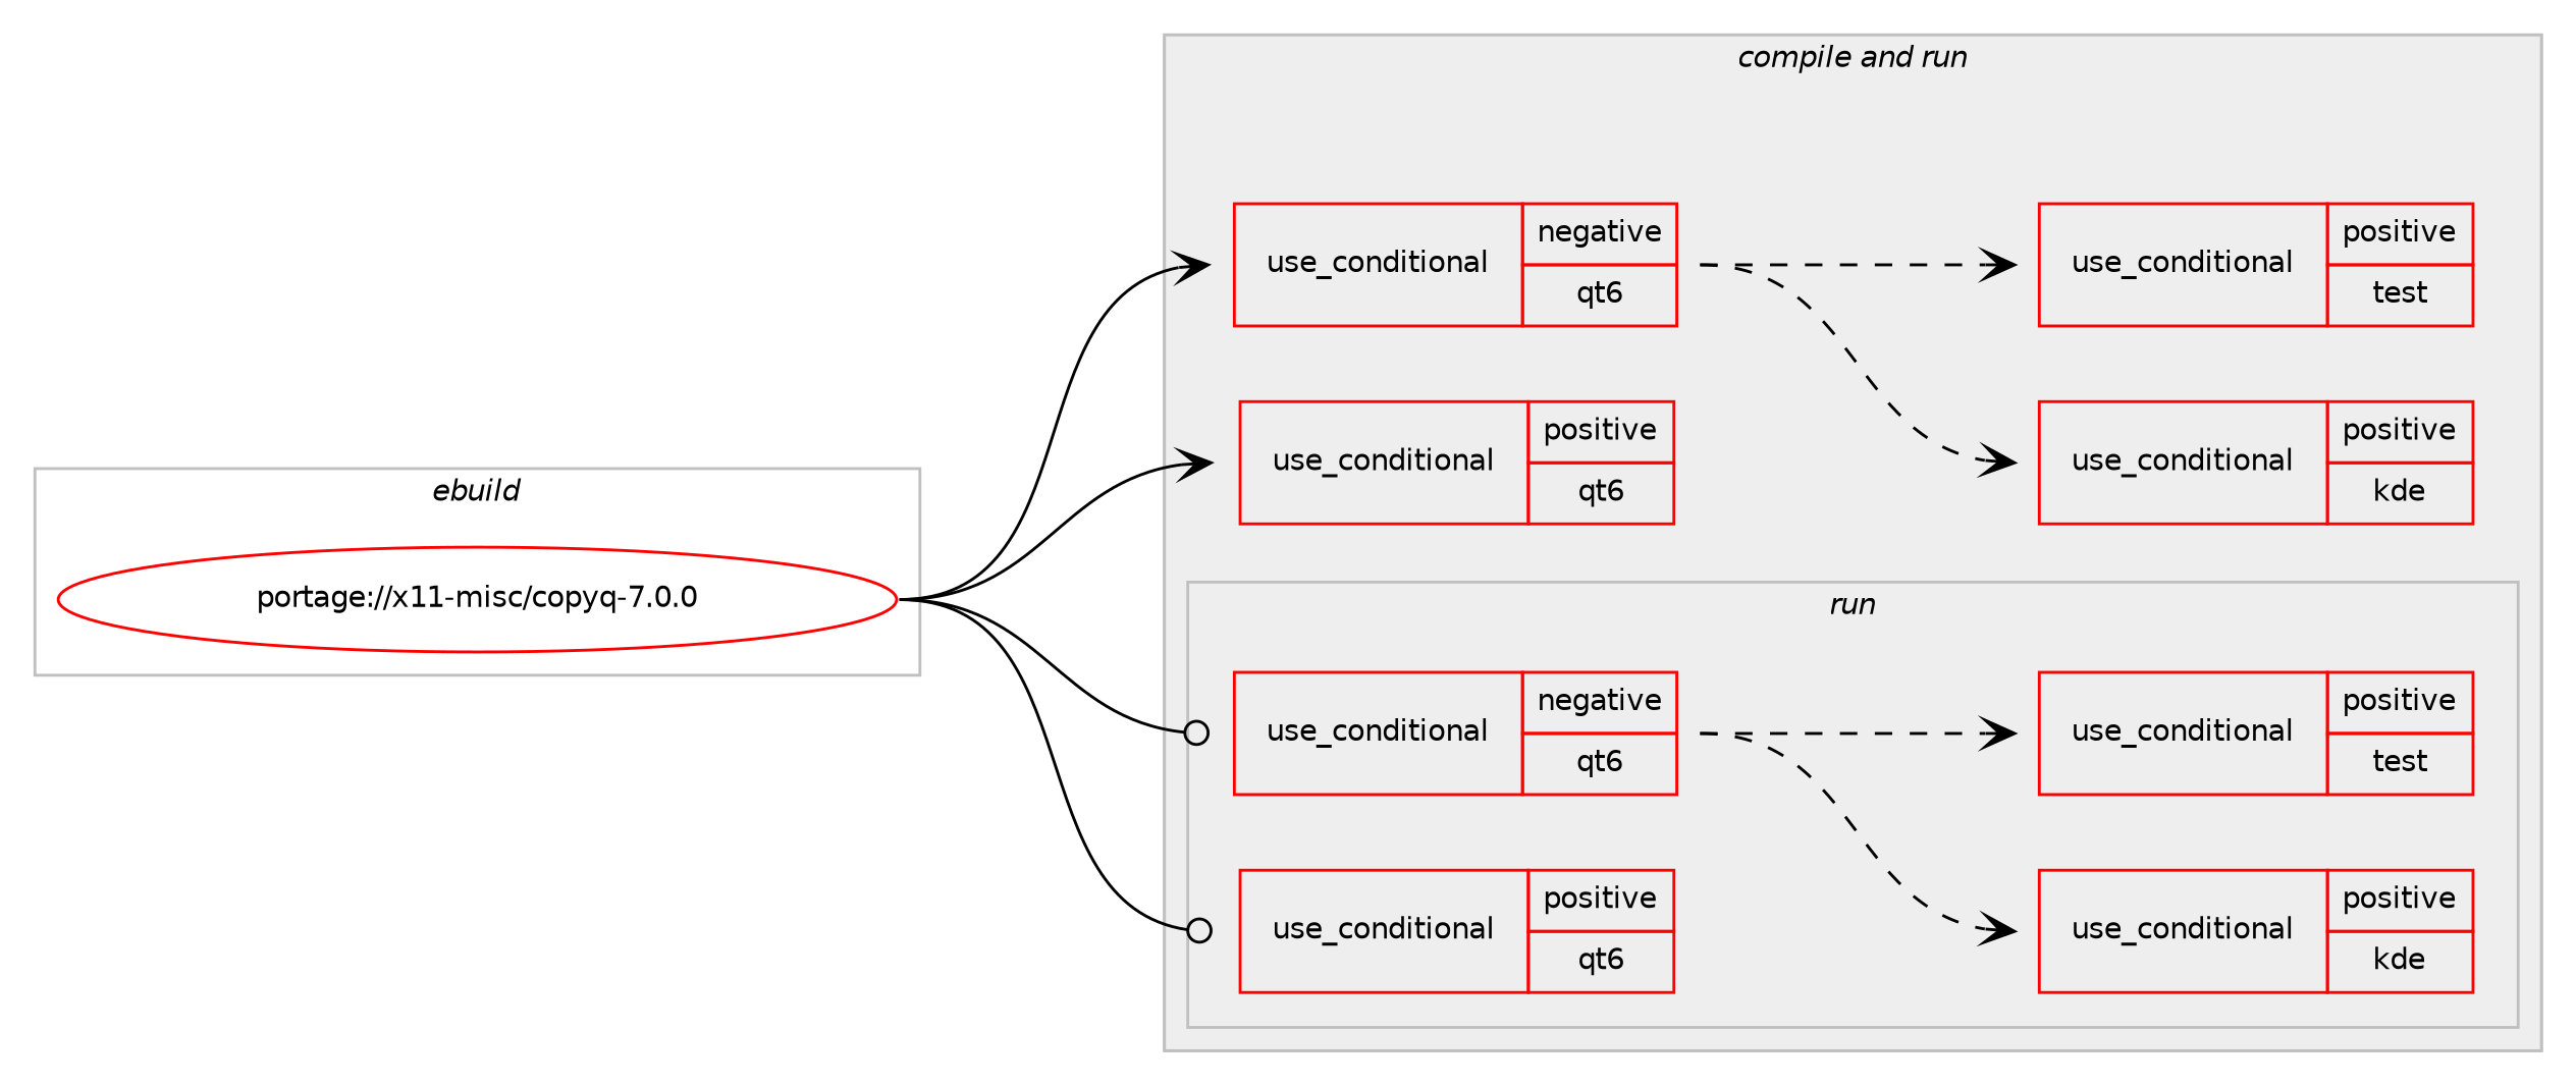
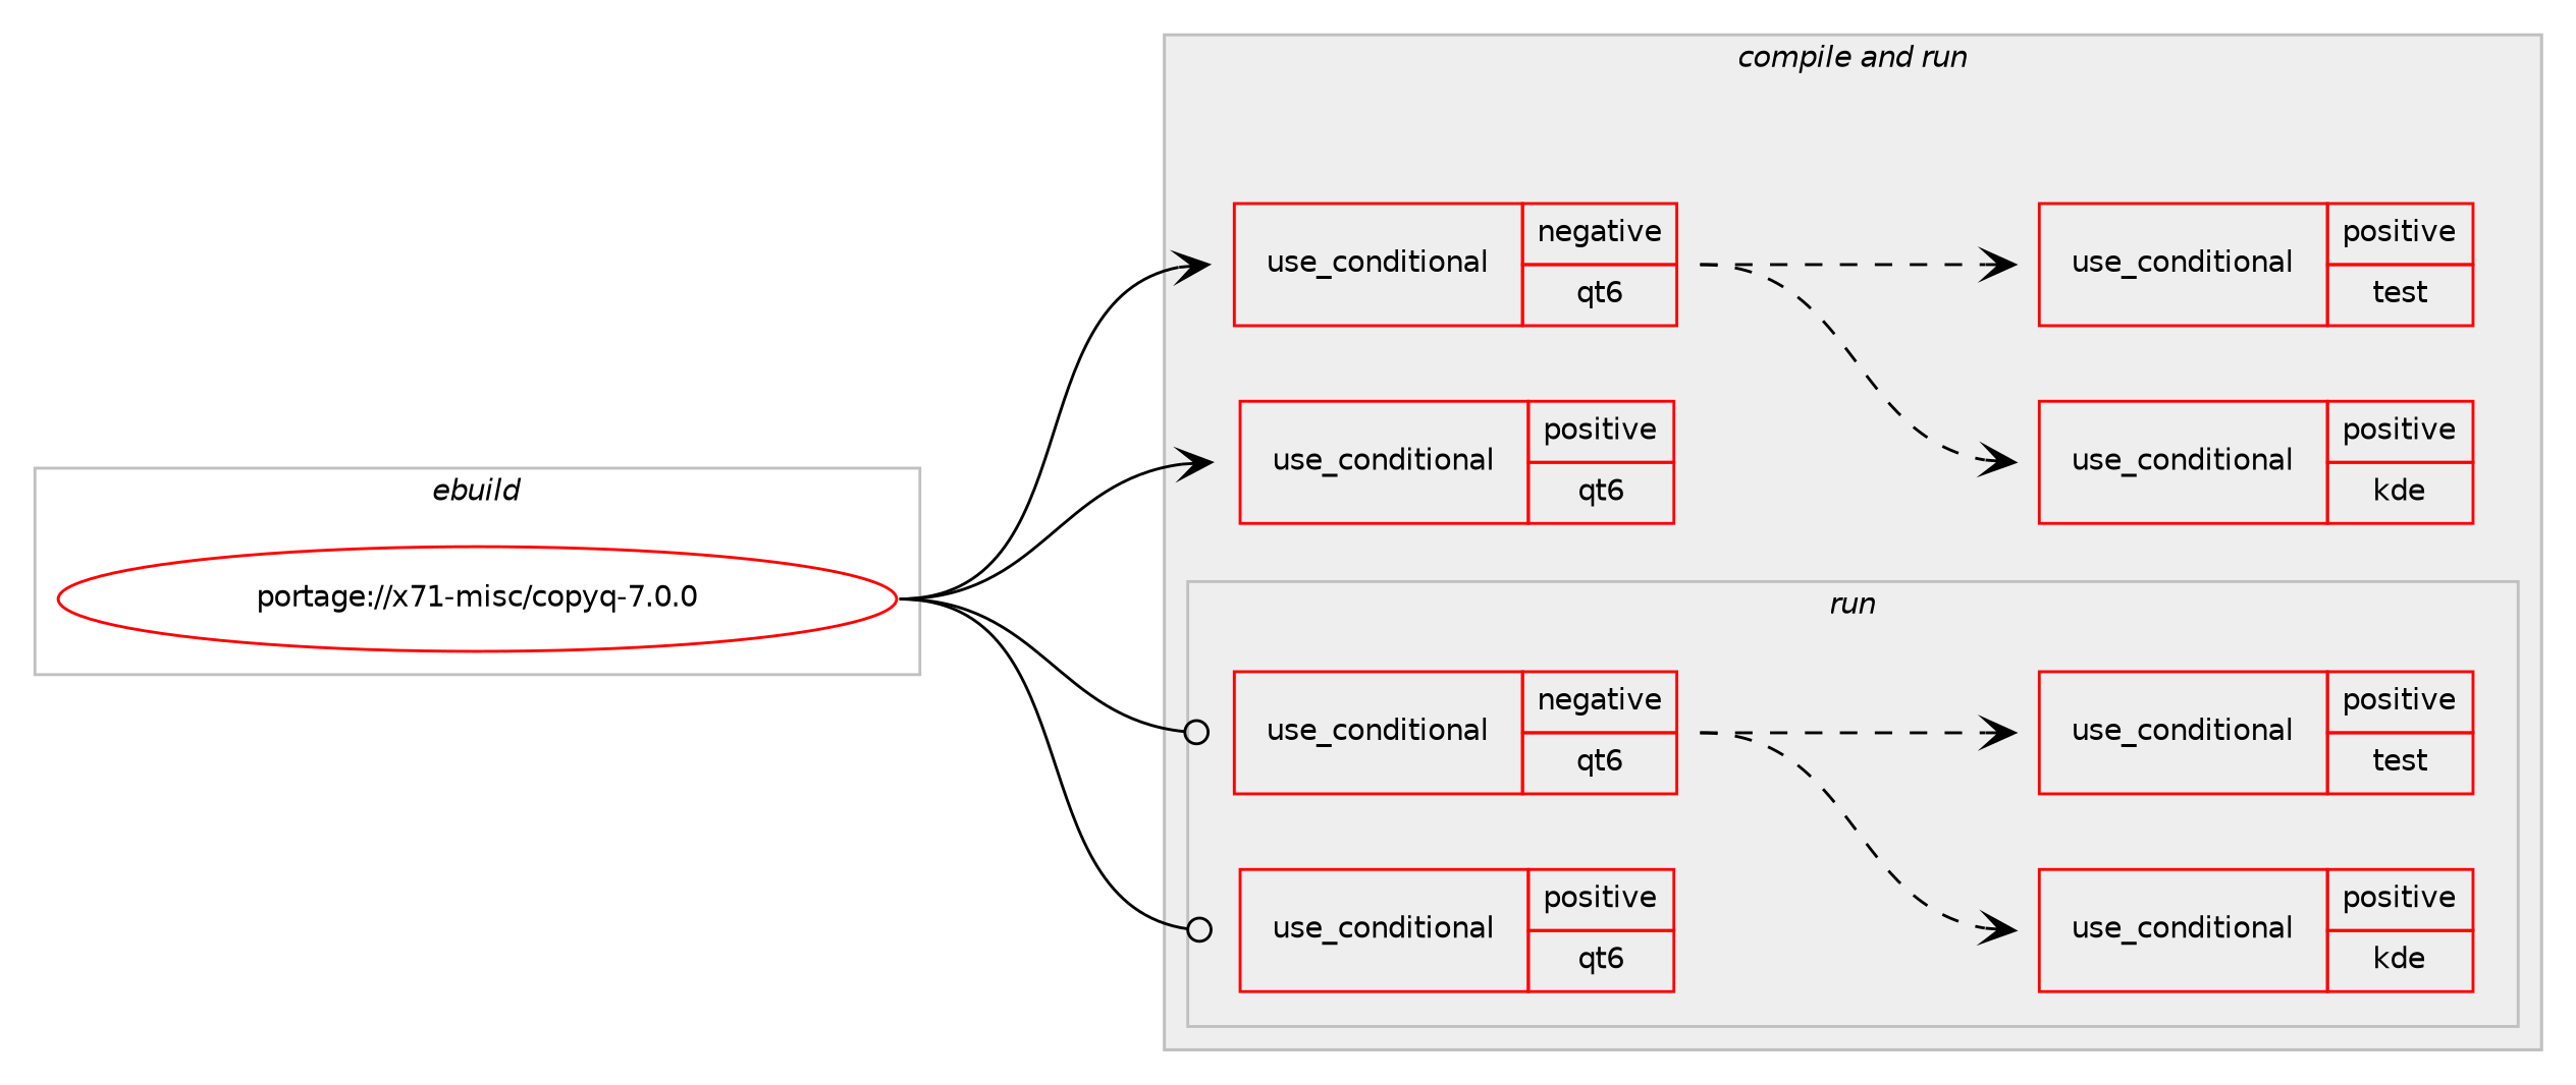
  digraph {
    compound=true
    concentrate=true
    fontname=Helvetica
    fontsize=10
    newrank=true
    rankdir=LR
    ranksep=1.5
    node [color=red fontname=Helvetica fontsize=10 shape=none]
    edge [arrowhead=vee headport=w style=solid tailport=e weight=20]
-   n1 [label="portage://x11-misc/copyq-7.0.0" width=4 shape=""]
+   n1 [label="portage://x71-misc/copyq-7.0.0" width=4 shape=""]
    n2 [label=<<TABLE BORDER="0" CELLBORDER="1" CELLSPACING="0" CELLPADDING="4"><TR><TD ROWSPAN="3" CELLPADDING="10">use_conditional</TD></TR><TR><TD>positive</TD></TR><TR><TD>kde</TD></TR></TABLE>>]
    n3 [label=<<TABLE BORDER="0" CELLBORDER="1" CELLSPACING="0" CELLPADDING="4"><TR><TD ROWSPAN="3" CELLPADDING="10">use_conditional</TD></TR><TR><TD>positive</TD></TR><TR><TD>test</TD></TR></TABLE>>]
    n4 [label=<<TABLE BORDER="0" CELLBORDER="1" CELLSPACING="0" CELLPADDING="4"><TR><TD ROWSPAN="3" CELLPADDING="10">use_conditional</TD></TR><TR><TD>negative</TD></TR><TR><TD>qt6</TD></TR></TABLE>>]
    n5 [label=<<TABLE BORDER="0" CELLBORDER="1" CELLSPACING="0" CELLPADDING="4"><TR><TD ROWSPAN="3" CELLPADDING="10">use_conditional</TD></TR><TR><TD>positive</TD></TR><TR><TD>qt6</TD></TR></TABLE>>]
    n6 [label=<<TABLE BORDER="0" CELLBORDER="1" CELLSPACING="0" CELLPADDING="4"><TR><TD ROWSPAN="3" CELLPADDING="10">use_conditional</TD></TR><TR><TD>positive</TD></TR><TR><TD>kde</TD></TR></TABLE>>]
    n7 [label=<<TABLE BORDER="0" CELLBORDER="1" CELLSPACING="0" CELLPADDING="4"><TR><TD ROWSPAN="3" CELLPADDING="10">use_conditional</TD></TR><TR><TD>positive</TD></TR><TR><TD>test</TD></TR></TABLE>>]
    n8 [label=<<TABLE BORDER="0" CELLBORDER="1" CELLSPACING="0" CELLPADDING="4"><TR><TD ROWSPAN="3" CELLPADDING="10">use_conditional</TD></TR><TR><TD>negative</TD></TR><TR><TD>qt6</TD></TR></TABLE>>]
    n9 [label=<<TABLE BORDER="0" CELLBORDER="1" CELLSPACING="0" CELLPADDING="4"><TR><TD ROWSPAN="3" CELLPADDING="10">use_conditional</TD></TR><TR><TD>positive</TD></TR><TR><TD>qt6</TD></TR></TABLE>>]
    subgraph cluster_1 {
      color=gray
      label=<<i>ebuild</i>>
      rank=same
      n1
    }
    subgraph cluster_2 {
      color=gray
      label=<<i>dependencies</i>>
      subgraph cluster_3 {
        color=gray
        fillcolor="#eeeeee"
        label=<<i>compile</i>>
        style=filled
        subgraph sub_4 {
          color=gray
          fillcolor="#eeeeee"
          label=<<i>compile</i>>
          style=filled
          n4
          subgraph sub_5 {
            color=gray
            fillcolor="#eeeeee"
            label=<<i>compile</i>>
            style=filled
            n2
          }
          subgraph sub_6 {
            color=gray
            fillcolor="#eeeeee"
            label=<<i>compile</i>>
            style=filled
            n3
          }
        }
        subgraph sub_7 {
          color=gray
          fillcolor="#eeeeee"
          label=<<i>compile</i>>
          style=filled
          n5
        }
      }
      subgraph cluster_8 {
        color=gray
        fillcolor="#eeeeee"
        label=<<i>compile and run</i>>
        style=filled
      }
      subgraph cluster_9 {
        color=gray
        fillcolor="#eeeeee"
        label=<<i>run</i>>
        style=filled
        subgraph sub_10 {
          color=gray
          fillcolor="#eeeeee"
          label=<<i>run</i>>
          style=filled
          n8
          subgraph sub_11 {
            color=gray
            fillcolor="#eeeeee"
            label=<<i>run</i>>
            style=filled
            n6
          }
          subgraph sub_12 {
            color=gray
            fillcolor="#eeeeee"
            label=<<i>run</i>>
            style=filled
            n7
          }
        }
        subgraph sub_13 {
          color=gray
          fillcolor="#eeeeee"
          label=<<i>run</i>>
          style=filled
          n9
        }
      }
    }
    subgraph cluster_14 {
      color=gray
      label=<<i>candidates</i>>
      rank=same
    }
    n1 -> n4
    n1 -> n5
    n1 -> n8 [arrowhead=odot]
    n1 -> n9 [arrowhead=odot]
    n4 -> n2 [style=dashed]
    n4 -> n3 [style=dashed]
    n8 -> n6 [style=dashed]
    n8 -> n7 [style=dashed]
  }
